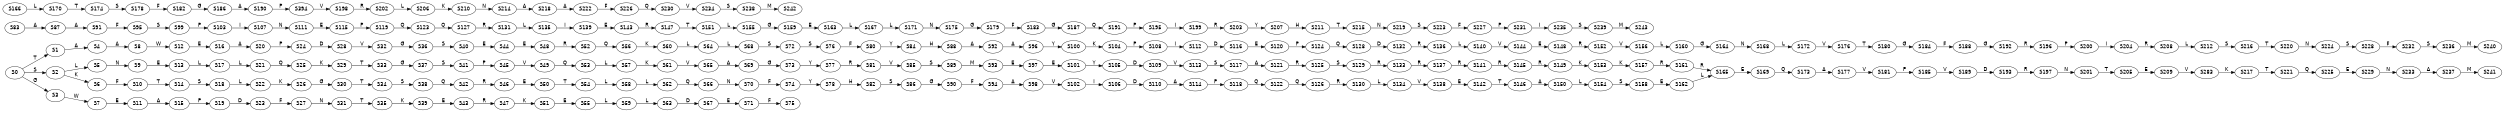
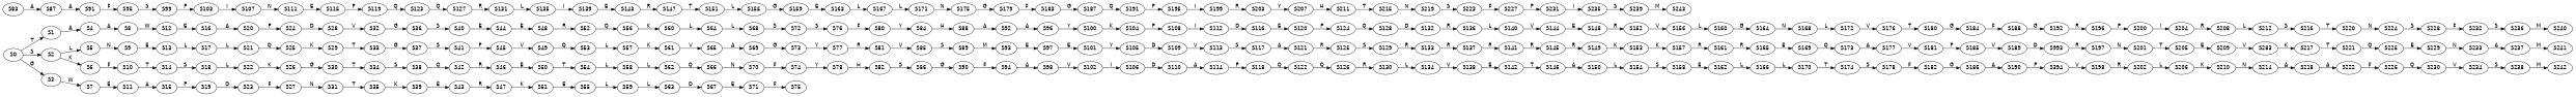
  strict digraph {
    fontname="DejaVu Sans"
    rankdir=LR
    node [fontname="DejaVu Sans"]
    edge [fontname="DejaVu Sans"]
    S0
    S1
    S2
    S3
    S4
    S5
    S6
    S7
    S8
    S9
    S10
    S11
    S12
    S13
    S14
    S15
    S16
    S17
    S18
    S19
    S20
    S21
    S22
    S23
    S24
    S25
    S26
    S27
    S28
    S29
    S30
    S31
    S32
    S33
    S34
    S35
    S36
    S37
    S38
    S39
    S40
    S41
    S42
    S43
    S44
    S45
    S46
    S47
    S48
    S49
    S50
    S51
    S52
    S53
    S54
    S55
    S56
    S57
    S58
    S59
    S60
    S61
    S62
    S63
    S64
    S65
    S66
    S67
    S68
    S69
    S70
    S71
    S72
    S73
    S74
    S75
    S76
    S77
    S78
    S80
    S81
    S82
    S84
    S85
    S86
    S83
    S87
    S88
    S89
    S90
    S91
    S92
    S93
    S94
    S95
    S96
    S97
    S98
    S99
    S100
    S101
    S102
    S103
    S104
    S105
    S106
    S107
    S108
    S109
    S110
    S111
    S112
    S113
    S114
    S115
    S116
    S117
    S118
    S119
    S120
    S121
    S122
    S123
    S124
    S125
    S126
    S127
    S128
    S129
    S130
    S131
    S132
    S133
    S134
    S135
    S136
    S137
    S138
    S139
    S140
    S141
    S142
    S143
    S144
    S145
    S146
    S147
    S148
    S149
    S150
    S151
    S152
    S153
    S154
    S155
    S156
    S157
    S158
    S159
    S160
    S161
    S162
    S163
    S164
    S165
    S166
    S167
    S168
    S169
    S170
    S171
    S172
    S173
    S174
    S175
    S176
    S177
    S178
    S179
    S180
    S181
    S182
    S183
    S184
    S185
    S186
    S187
    S188
    S189
    S190
    S191
    S192
-   S193
+   S193 [label=S993]
    n194 [label=S394]
    S195
    S196
    S197
    S198
    S199
    S200
    S201
    S202
    S203
    S204
    S205
    S206
    S207
    S208
    S209
    S210
    S211
    S212
    n213 [label=S283]
    S214
    S215
    S216
    S217
    S218
    S219
    S220
    S221
    S222
    S223
    S224
    S225
    S226
    S227
    S228
    S229
    S230
    S231
    S232
    S233
    S234
    S235
    S236
    S237
    S238
    S239
    S240
    S241
    S242
    S243
    S0 -> S1 [label=T]
    S0 -> S2 [label=S]
    S0 -> S3 [label=G]
    S1 -> S4 [label=A]
    S2 -> S5 [label=L]
    S2 -> S6 [label=K]
    S3 -> S7 [label=W]
    S4 -> S8 [label=A]
    S5 -> S9 [label=N]
    S6 -> S10 [label=F]
    S7 -> S11 [label=E]
    S8 -> S12 [label=W]
    S9 -> S13 [label=E]
    S10 -> S14 [label=T]
    S11 -> S15 [label=A]
    S12 -> S16 [label=E]
    S13 -> S17 [label=L]
    S14 -> S18 [label=S]
    S15 -> S19 [label=P]
    S16 -> S20 [label=A]
    S17 -> S21 [label=L]
    S18 -> S22 [label=L]
    S19 -> S23 [label=D]
    S20 -> S24 [label=P]
    S21 -> S25 [label=Q]
    S22 -> S26 [label=K]
    S23 -> S27 [label=F]
    S24 -> S28 [label=D]
    S25 -> S29 [label=K]
    S26 -> S30 [label=G]
    S27 -> S31 [label=N]
    S28 -> S32 [label=V]
    S29 -> S33 [label=T]
    S30 -> S34 [label=T]
    S31 -> S35 [label=T]
    S32 -> S36 [label=G]
    S33 -> S37 [label=G]
    S34 -> S38 [label=S]
    S35 -> S39 [label=K]
    S36 -> S40 [label=S]
    S37 -> S41 [label=S]
    S38 -> S42 [label=Q]
    S39 -> S43 [label=E]
    S40 -> S44 [label=E]
    S41 -> S45 [label=P]
    S42 -> S46 [label=R]
    S43 -> S47 [label=R]
    S44 -> S48 [label=E]
    S45 -> S49 [label=V]
    S46 -> S50 [label=E]
    S47 -> S51 [label=K]
    S48 -> S52 [label=R]
    S49 -> S53 [label=Q]
    S50 -> S54 [label=T]
    S51 -> S55 [label=E]
    S52 -> S56 [label=Q]
    S53 -> S57 [label=L]
    S54 -> S58 [label=L]
    S55 -> S59 [label=L]
    S56 -> S60 [label=K]
    S57 -> S61 [label=K]
    S58 -> S62 [label=L]
    S59 -> S63 [label=L]
    S60 -> S64 [label=L]
    S61 -> S65 [label=V]
    S62 -> S66 [label=Q]
    S63 -> S67 [label=D]
    S64 -> S68 [label=L]
    S65 -> S69 [label=A]
    S66 -> S70 [label=N]
    S67 -> S71 [label=E]
    S68 -> S72 [label=S]
    S69 -> S73 [label=G]
    S70 -> S74 [label=F]
    S71 -> S75 [label=F]
    S72 -> S76 [label=S]
    S73 -> S77 [label=Y]
    S74 -> S78 [label=Y]
    S76 -> S80 [label=F]
    S77 -> S81 [label=R]
    S78 -> S82 [label=H]
    S80 -> S84 [label=Y]
    S81 -> S85 [label=V]
    S82 -> S86 [label=S]
    S84 -> S88 [label=H]
    S85 -> S89 [label=S]
    S86 -> S90 [label=G]
    S83 -> S87 [label=A]
    S87 -> S91 [label=A]
    S88 -> S92 [label=A]
    S89 -> S93 [label=M]
    S90 -> S94 [label=F]
    S91 -> S95 [label=F]
    S92 -> S96 [label=A]
    S93 -> S97 [label=E]
    S94 -> S98 [label=A]
    S95 -> S99 [label=S]
    S96 -> S100 [label=Y]
    S97 -> S101 [label=E]
    S98 -> S102 [label=V]
    S99 -> S103 [label=P]
    S100 -> S104 [label=K]
    S101 -> S105 [label=Y]
    S102 -> S106 [label=I]
    S103 -> S107 [label=I]
    S104 -> S108 [label=P]
    S105 -> S109 [label=D]
    S106 -> S110 [label=D]
    S107 -> S111 [label=N]
    S108 -> S112 [label=I]
    S109 -> S113 [label=V]
    S110 -> S114 [label=A]
    S111 -> S115 [label=E]
    S112 -> S116 [label=D]
    S113 -> S117 [label=S]
    S114 -> S118 [label=P]
    S115 -> S119 [label=P]
    S116 -> S120 [label=E]
    S117 -> S121 [label=A]
    S118 -> S122 [label=Q]
    S119 -> S123 [label=Q]
    S120 -> S124 [label=P]
    S121 -> S125 [label=R]
    S122 -> S126 [label=Q]
    S123 -> S127 [label=Q]
    S124 -> S128 [label=Q]
    S125 -> S129 [label=S]
    S126 -> S130 [label=R]
    S127 -> S131 [label=R]
    S128 -> S132 [label=D]
    S129 -> S133 [label=R]
    S130 -> S134 [label=L]
    S131 -> S135 [label=L]
    S132 -> S136 [label=R]
    S133 -> S137 [label=R]
    S134 -> S138 [label=V]
    S135 -> S139 [label=I]
    S136 -> S140 [label=L]
    S137 -> S141 [label=R]
    S138 -> S142 [label=E]
    S139 -> S143 [label=E]
    S140 -> S144 [label=V]
    S141 -> S145 [label=R]
    S142 -> S146 [label=T]
    S143 -> S147 [label=R]
    S144 -> S148 [label=E]
    S145 -> S149 [label=R]
    S146 -> S150 [label=A]
    S147 -> S151 [label=T]
    S148 -> S152 [label=R]
    S149 -> S153 [label=K]
    S150 -> S154 [label=L]
    S151 -> S155 [label=L]
    S152 -> S156 [label=V]
    S153 -> S157 [label=K]
    S154 -> S158 [label=S]
    S155 -> S159 [label=G]
    S156 -> S160 [label=L]
    S157 -> S161 [label=R]
    S158 -> S162 [label=E]
    S159 -> S163 [label=E]
    S160 -> S164 [label=G]
    S161 -> S165 [label=R]
-   S162 -> S165 [label=L]
+   S162 -> S166 [label=L]
    S163 -> S167 [label=L]
    S164 -> S168 [label=N]
    S165 -> S169 [label=E]
    S166 -> S170 [label=L]
    S167 -> S171 [label=L]
    S168 -> S172 [label=L]
    S169 -> S173 [label=Q]
    S170 -> S174 [label=T]
    S171 -> S175 [label=N]
    S172 -> S176 [label=V]
    S173 -> S177 [label=A]
    S174 -> S178 [label=S]
    S175 -> S179 [label=G]
    S176 -> S180 [label=T]
    S177 -> S181 [label=V]
    S178 -> S182 [label=F]
    S179 -> S183 [label=F]
    S180 -> S184 [label=G]
    S181 -> S185 [label=P]
    S182 -> S186 [label=G]
    S183 -> S187 [label=G]
    S184 -> S188 [label=F]
    S185 -> S189 [label=V]
    S186 -> S190 [label=A]
    S187 -> S191 [label=Q]
    S188 -> S192 [label=G]
    S189 -> S193 [label=D]
    S190 -> n194 [label=P]
    S191 -> S195 [label=P]
    S192 -> S196 [label=R]
    S193 -> S197 [label=R]
    n194 -> S198 [label=V]
    S195 -> S199 [label=I]
    S196 -> S200 [label=P]
    S197 -> S201 [label=N]
    S198 -> S202 [label=R]
    S199 -> S203 [label=R]
    S200 -> S204 [label=I]
    S201 -> S205 [label=T]
    S202 -> S206 [label=L]
    S203 -> S207 [label=Y]
    S204 -> S208 [label=R]
    S205 -> S209 [label=E]
    S206 -> S210 [label=K]
    S207 -> S211 [label=H]
    S208 -> S212 [label=L]
    S209 -> n213 [label=V]
    S210 -> S214 [label=N]
    S211 -> S215 [label=T]
    S212 -> S216 [label=S]
    n213 -> S217 [label=K]
    S214 -> S218 [label=A]
    S215 -> S219 [label=N]
    S216 -> S220 [label=T]
    S217 -> S221 [label=T]
    S218 -> S222 [label=A]
    S219 -> S223 [label=S]
    S220 -> S224 [label=N]
    S221 -> S225 [label=Q]
    S222 -> S226 [label=F]
    S223 -> S227 [label=F]
    S224 -> S228 [label=S]
    S225 -> S229 [label=E]
    S226 -> S230 [label=Q]
    S227 -> S231 [label=P]
    S228 -> S232 [label=F]
    S229 -> S233 [label=N]
    S230 -> S234 [label=V]
    S231 -> S235 [label=I]
    S232 -> S236 [label=S]
    S233 -> S237 [label=A]
    S234 -> S238 [label=S]
    S235 -> S239 [label=S]
    S236 -> S240 [label=M]
    S237 -> S241 [label=M]
    S238 -> S242 [label=M]
    S239 -> S243 [label=M]
  }
